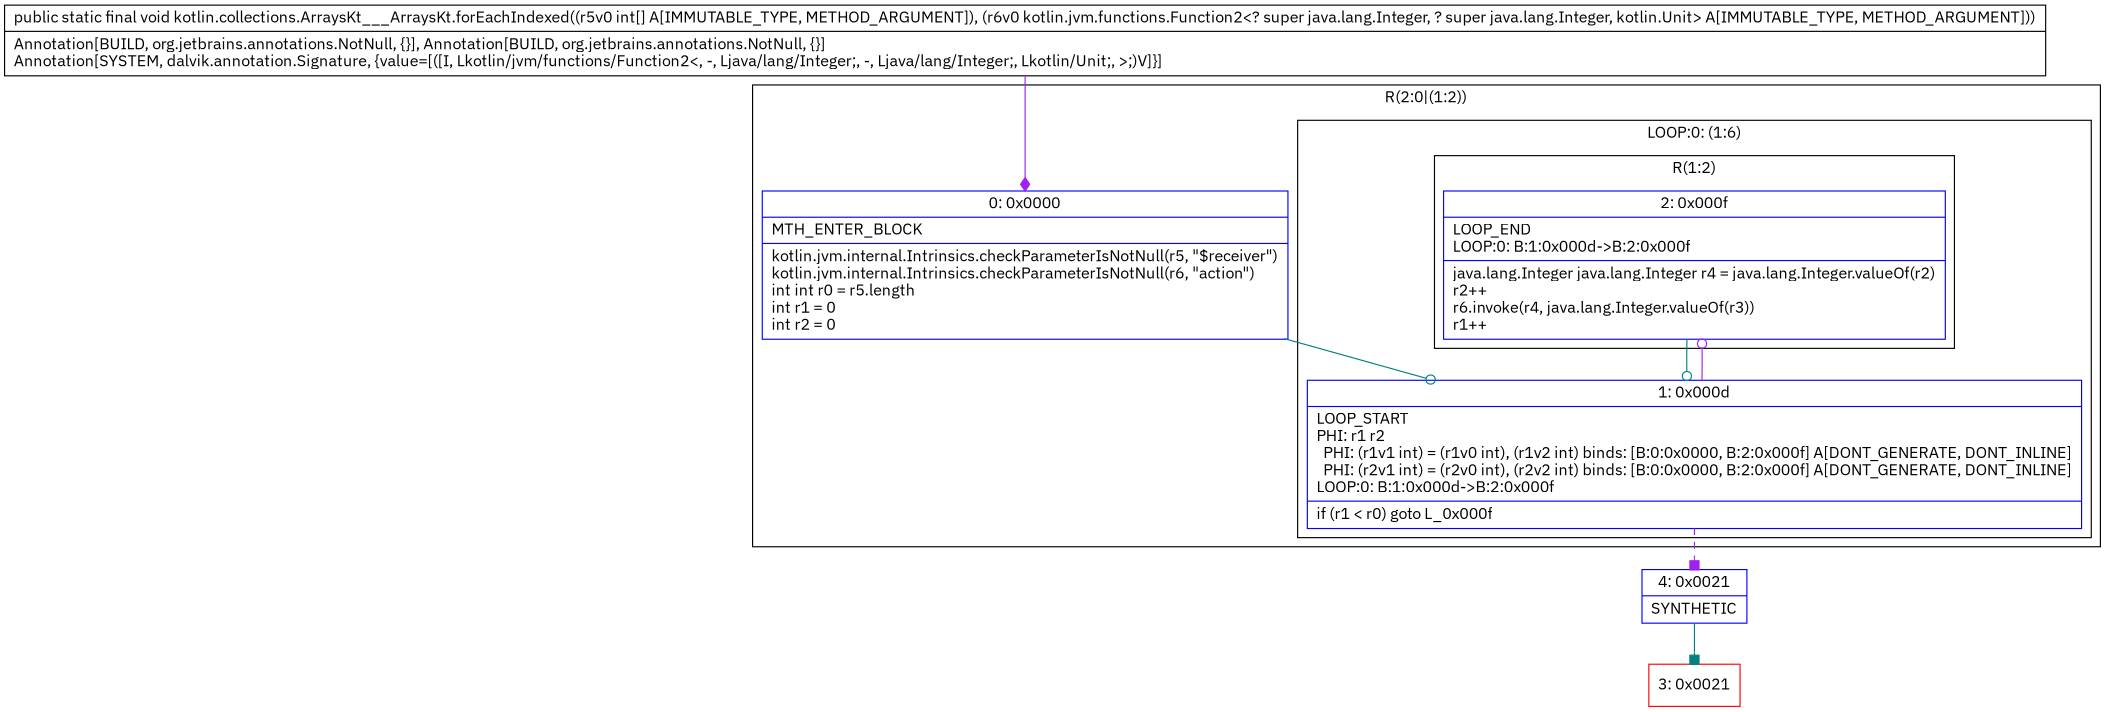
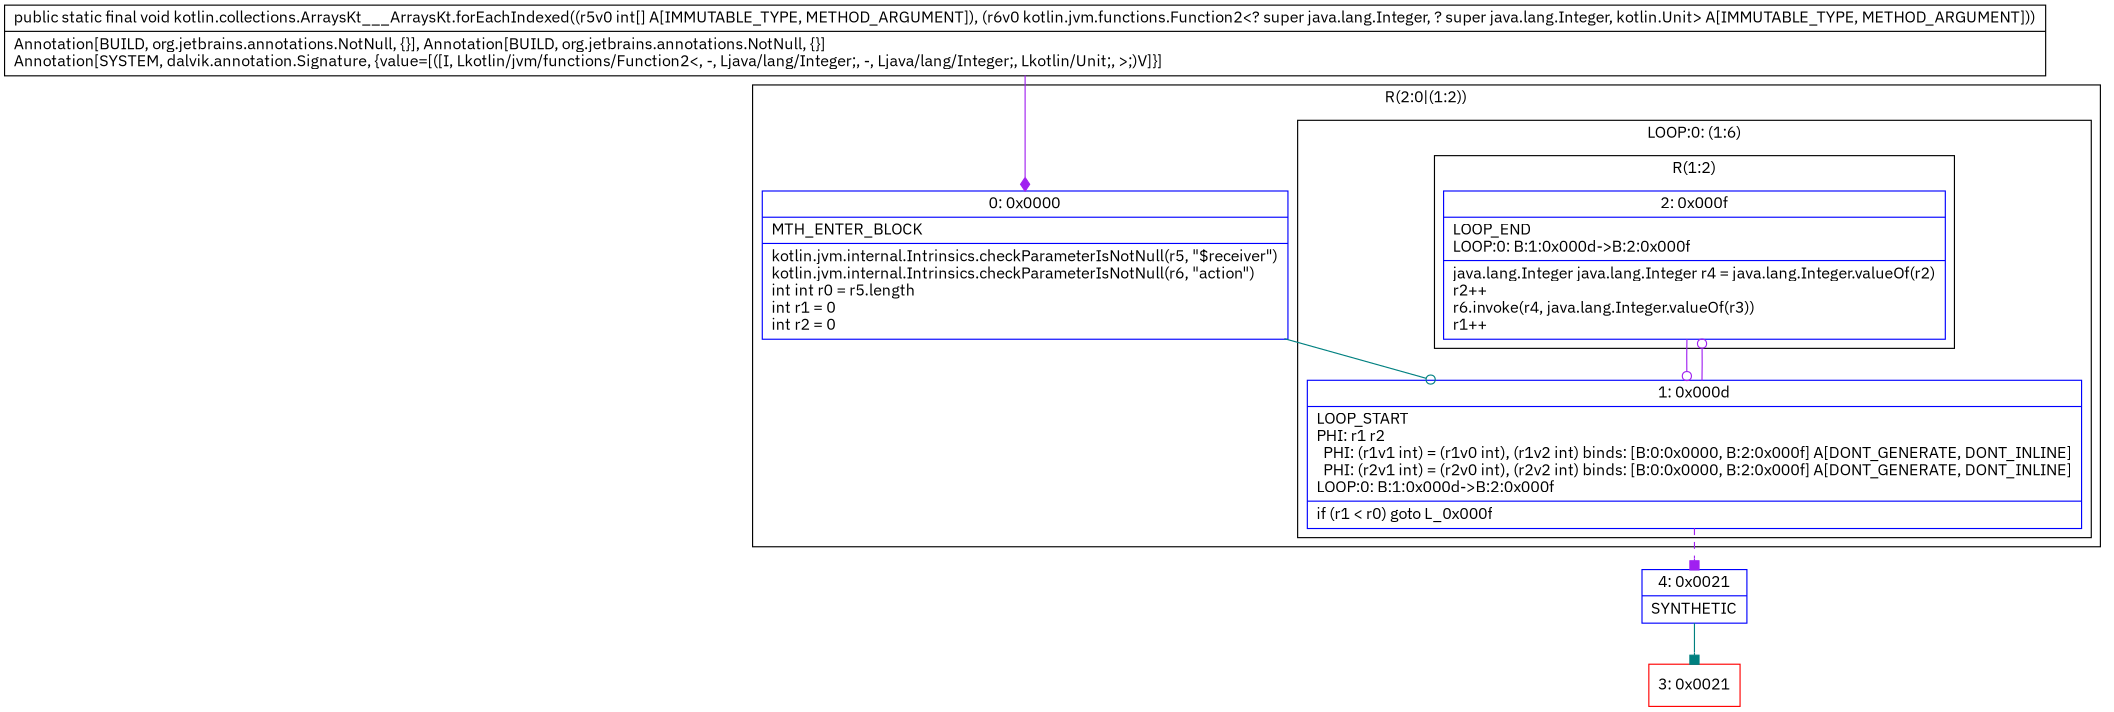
  digraph {
    fontname="IBM Plex Sans"
    node [color=blue fontname="IBM Plex Sans" shape=record]
    edge [arrowhead=odot color=purple fontname="IBM Plex Sans"]
    n1 [label="{2\:\ 0x000f|LOOP_END\lLOOP:0: B:1:0x000d\-\>B:2:0x000f\l|java.lang.Integer java.lang.Integer r4 = java.lang.Integer.valueOf(r2)\lr2++\lr6.invoke(r4, java.lang.Integer.valueOf(r3))\lr1++\l}"]
    n2 [label="{1\:\ 0x000d|LOOP_START\lPHI: r1 r2 \l  PHI: (r1v1 int) = (r1v0 int), (r1v2 int) binds: [B:0:0x0000, B:2:0x000f] A[DONT_GENERATE, DONT_INLINE]\l  PHI: (r2v1 int) = (r2v0 int), (r2v2 int) binds: [B:0:0x0000, B:2:0x000f] A[DONT_GENERATE, DONT_INLINE]\lLOOP:0: B:1:0x000d\-\>B:2:0x000f\l|if (r1 \< r0) goto L_0x000f\l}"]
    n3 [label="{0\:\ 0x0000|MTH_ENTER_BLOCK\l|kotlin.jvm.internal.Intrinsics.checkParameterIsNotNull(r5, \"$receiver\")\lkotlin.jvm.internal.Intrinsics.checkParameterIsNotNull(r6, \"action\")\lint int r0 = r5.length\lint r1 = 0\lint r2 = 0\l}"]
    n4 [label="{4\:\ 0x0021|SYNTHETIC\l}"]
    n5 [color=red label="{3\:\ 0x0021}"]
    n6 [label="{public static final void kotlin.collections.ArraysKt___ArraysKt.forEachIndexed((r5v0 int[] A[IMMUTABLE_TYPE, METHOD_ARGUMENT]), (r6v0 kotlin.jvm.functions.Function2\<? super java.lang.Integer, ? super java.lang.Integer, kotlin.Unit\> A[IMMUTABLE_TYPE, METHOD_ARGUMENT]))  | Annotation[BUILD, org.jetbrains.annotations.NotNull, \{\}], Annotation[BUILD, org.jetbrains.annotations.NotNull, \{\}]\lAnnotation[SYSTEM, dalvik.annotation.Signature, \{value=[([I, Lkotlin\/jvm\/functions\/Function2\<, \-, Ljava\/lang\/Integer;, \-, Ljava\/lang\/Integer;, Lkotlin\/Unit;, \>;)V]\}]\l}" color=""]
    subgraph cluster_1 {
      label="R(2:0|(1:2))"
      n3
      subgraph cluster_2 {
        label="LOOP:0: (1:6)"
        n2
        subgraph cluster_3 {
          label="R(1:2)"
          n1
        }
      }
    }
-   n1 -> n2 [color=teal]
+   n1 -> n2
    n2 -> n1
    n2 -> n4 [arrowhead=box style=dashed]
    n3 -> n2 [color=teal]
    n4 -> n5 [arrowhead=box color=teal]
    n6 -> n3 [arrowhead=diamond]
  }
